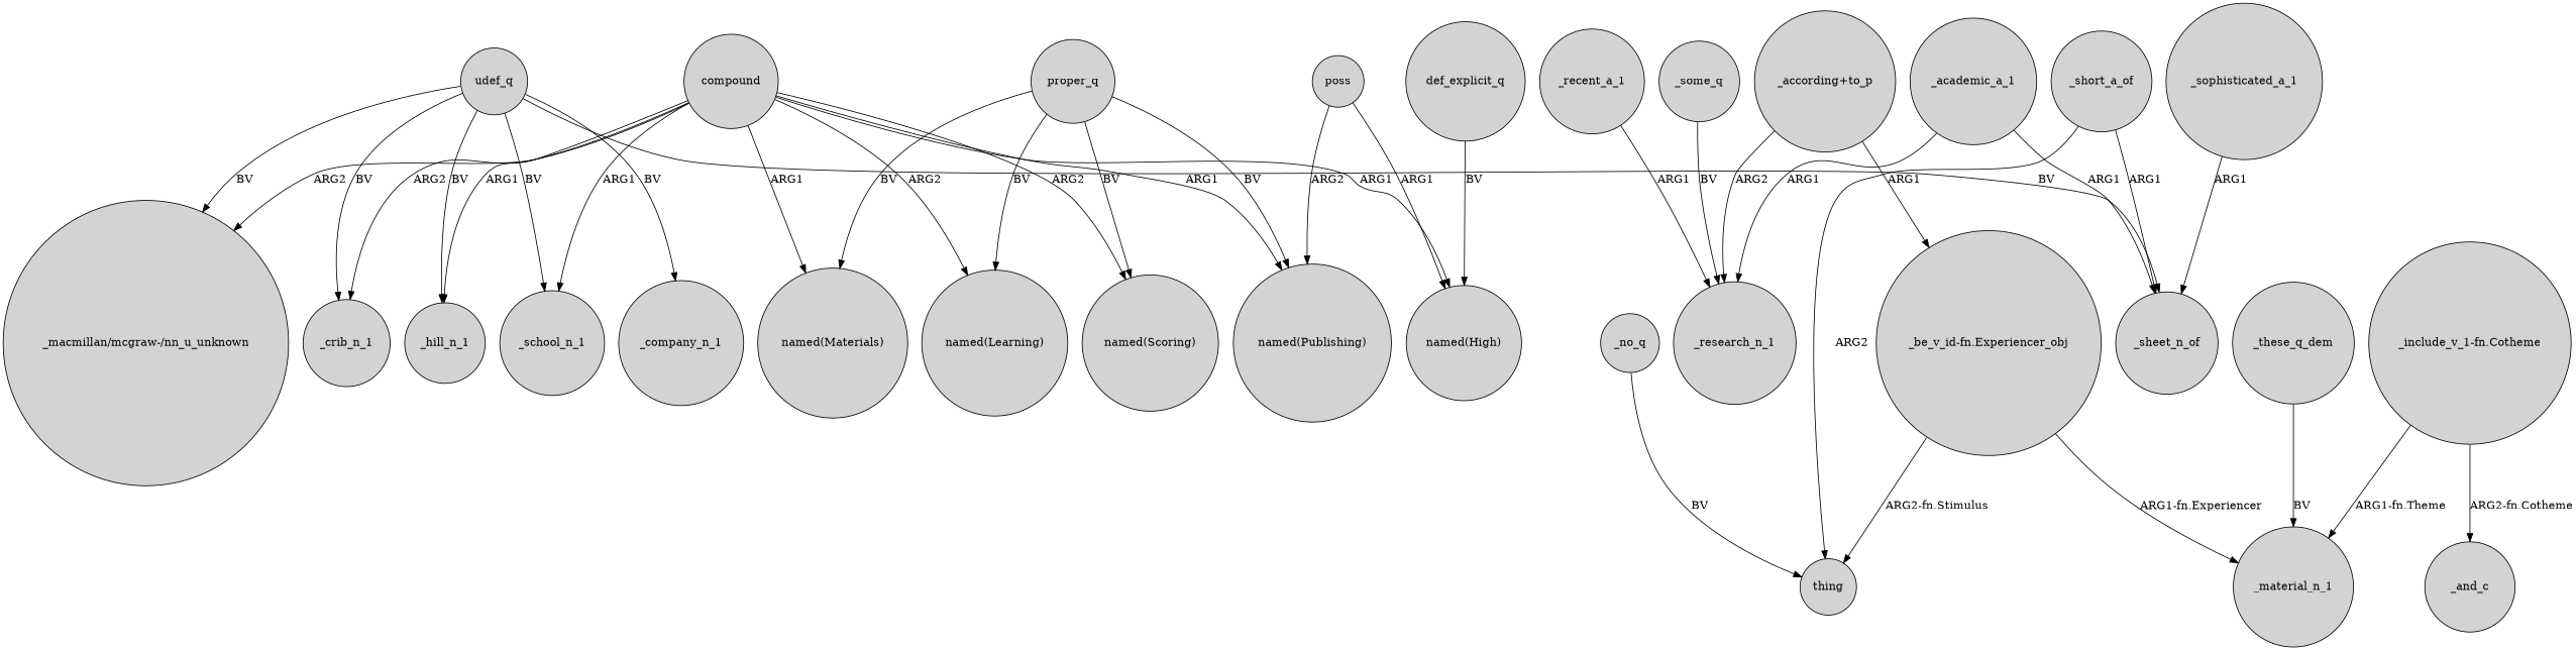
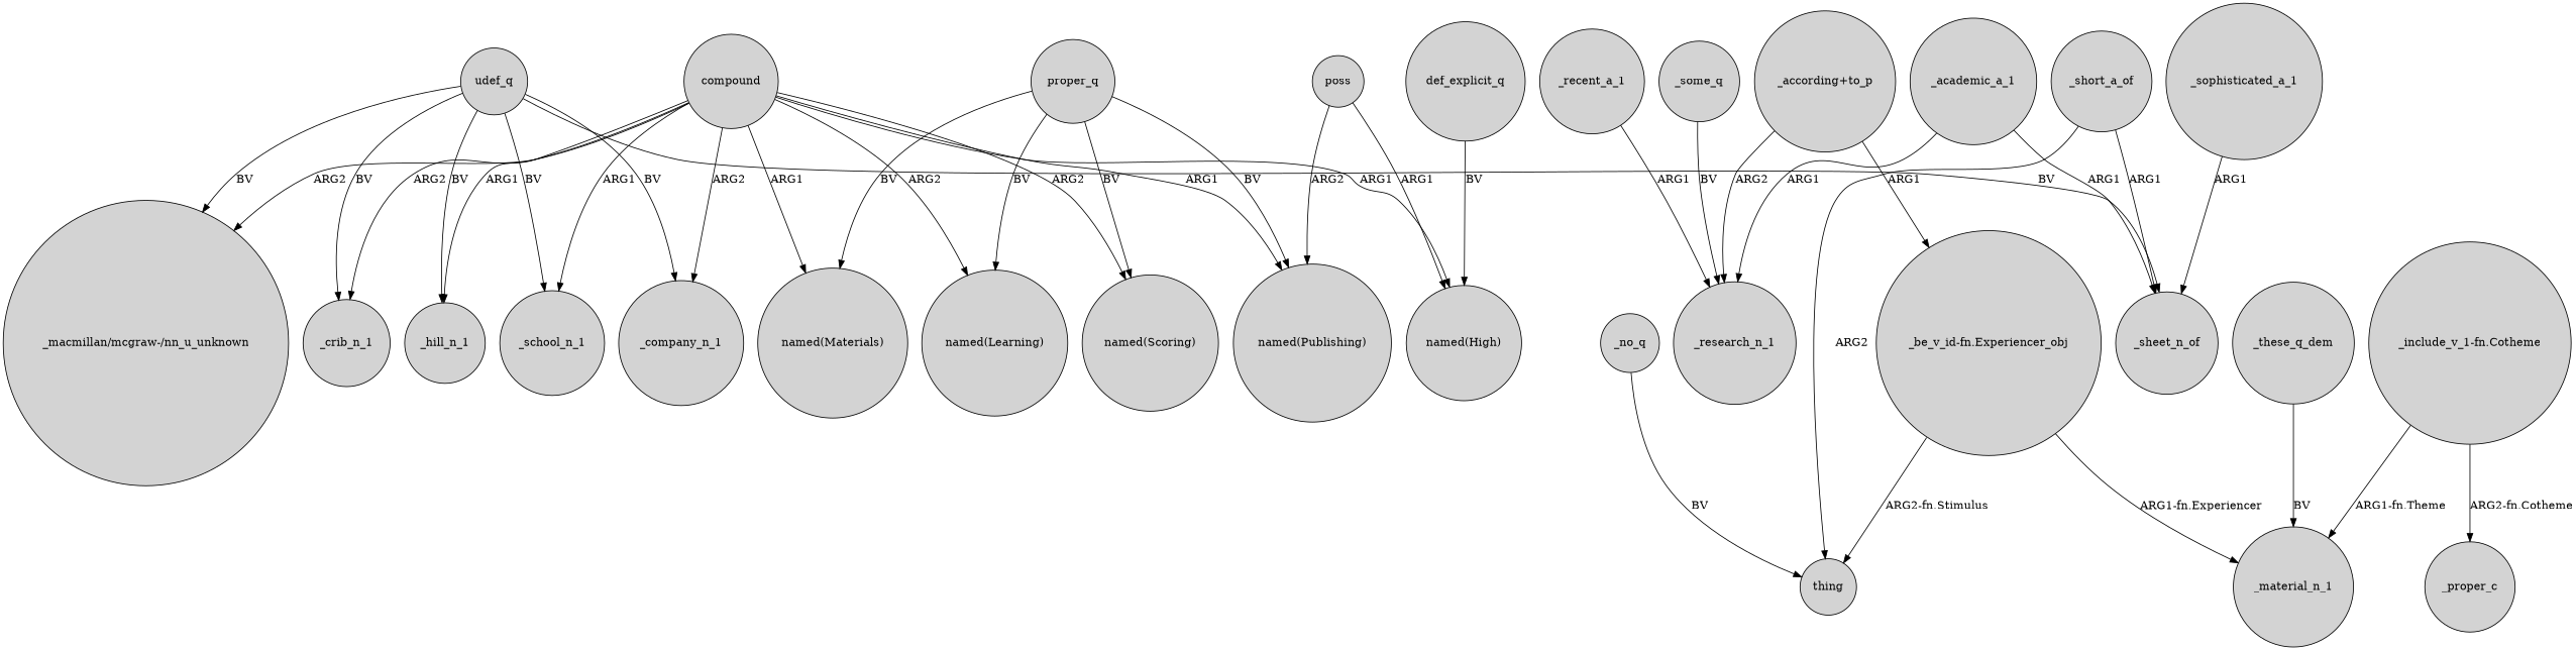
  digraph {
    node [shape=circle style=filled]
    compound
    _hill_n_1
    _crib_n_1
    "named(Publishing)"
    "_macmillan/mcgraw-/nn_u_unknown"
    _company_n_1
    "named(High)"
    _school_n_1
    "named(Materials)"
    "named(Learning)"
    "named(Scoring)"
    "_be_v_id-fn.Experiencer_obj"
    _material_n_1
    thing
    udef_q
    _sheet_n_of
    _some_q
    _research_n_1
    proper_q
    def_explicit_q
    "_include_v_1-fn.Cotheme"
-   _and_c
+   _and_c [label=_proper_c]
    _academic_a_1
    "_according+to_p"
    poss
    _sophisticated_a_1
    _these_q_dem
    _no_q
    _recent_a_1
    _short_a_of
    compound -> _hill_n_1 [label=ARG1]
    compound -> _crib_n_1 [label=ARG2]
    compound -> "named(Publishing)" [label=ARG1]
    compound -> "_macmillan/mcgraw-/nn_u_unknown" [label=ARG2]
+   compound -> _company_n_1 [label=ARG2]
    compound -> "named(High)" [label=ARG1]
    compound -> _school_n_1 [label=ARG1]
    compound -> "named(Materials)" [label=ARG1]
    compound -> "named(Learning)" [label=ARG2]
    compound -> "named(Scoring)" [label=ARG2]
    "_be_v_id-fn.Experiencer_obj" -> _material_n_1 [label="ARG1-fn.Experiencer"]
    "_be_v_id-fn.Experiencer_obj" -> thing [label="ARG2-fn.Stimulus"]
    udef_q -> _hill_n_1 [label=BV]
    udef_q -> _crib_n_1 [label=BV]
    udef_q -> "_macmillan/mcgraw-/nn_u_unknown" [label=BV]
    udef_q -> _company_n_1 [label=BV]
    udef_q -> _school_n_1 [label=BV]
    udef_q -> _sheet_n_of [label=BV]
    _some_q -> _research_n_1 [label=BV]
    proper_q -> "named(Publishing)" [label=BV]
    proper_q -> "named(Materials)" [label=BV]
    proper_q -> "named(Learning)" [label=BV]
    proper_q -> "named(Scoring)" [label=BV]
    def_explicit_q -> "named(High)" [label=BV]
    "_include_v_1-fn.Cotheme" -> _material_n_1 [label="ARG1-fn.Theme"]
    "_include_v_1-fn.Cotheme" -> _and_c [label="ARG2-fn.Cotheme"]
    _academic_a_1 -> _sheet_n_of [label=ARG1]
    _academic_a_1 -> _research_n_1 [label=ARG1]
    "_according+to_p" -> "_be_v_id-fn.Experiencer_obj" [label=ARG1]
    "_according+to_p" -> _research_n_1 [label=ARG2]
    poss -> "named(Publishing)" [label=ARG2]
    poss -> "named(High)" [label=ARG1]
    _sophisticated_a_1 -> _sheet_n_of [label=ARG1]
    _these_q_dem -> _material_n_1 [label=BV]
    _no_q -> thing [label=BV]
    _recent_a_1 -> _research_n_1 [label=ARG1]
    _short_a_of -> thing [label=ARG2]
    _short_a_of -> _sheet_n_of [label=ARG1]
  }
